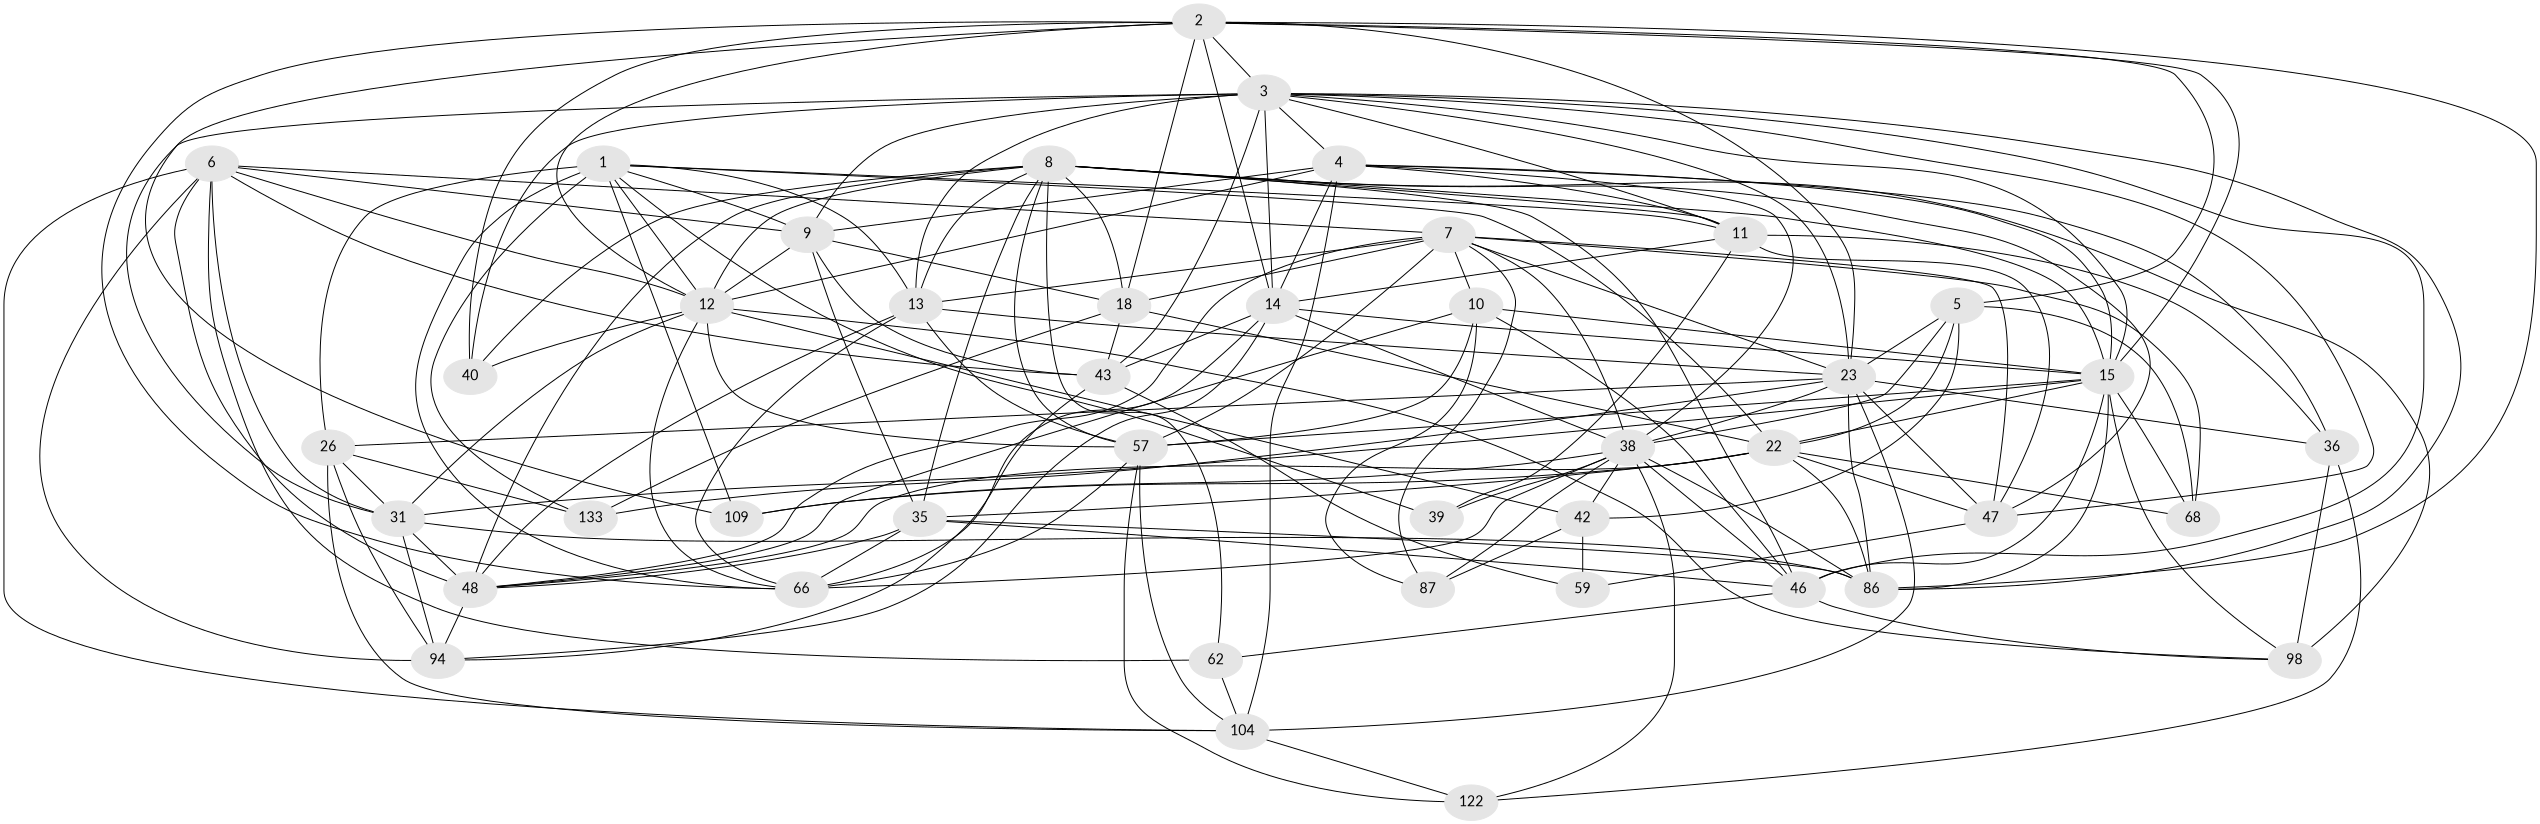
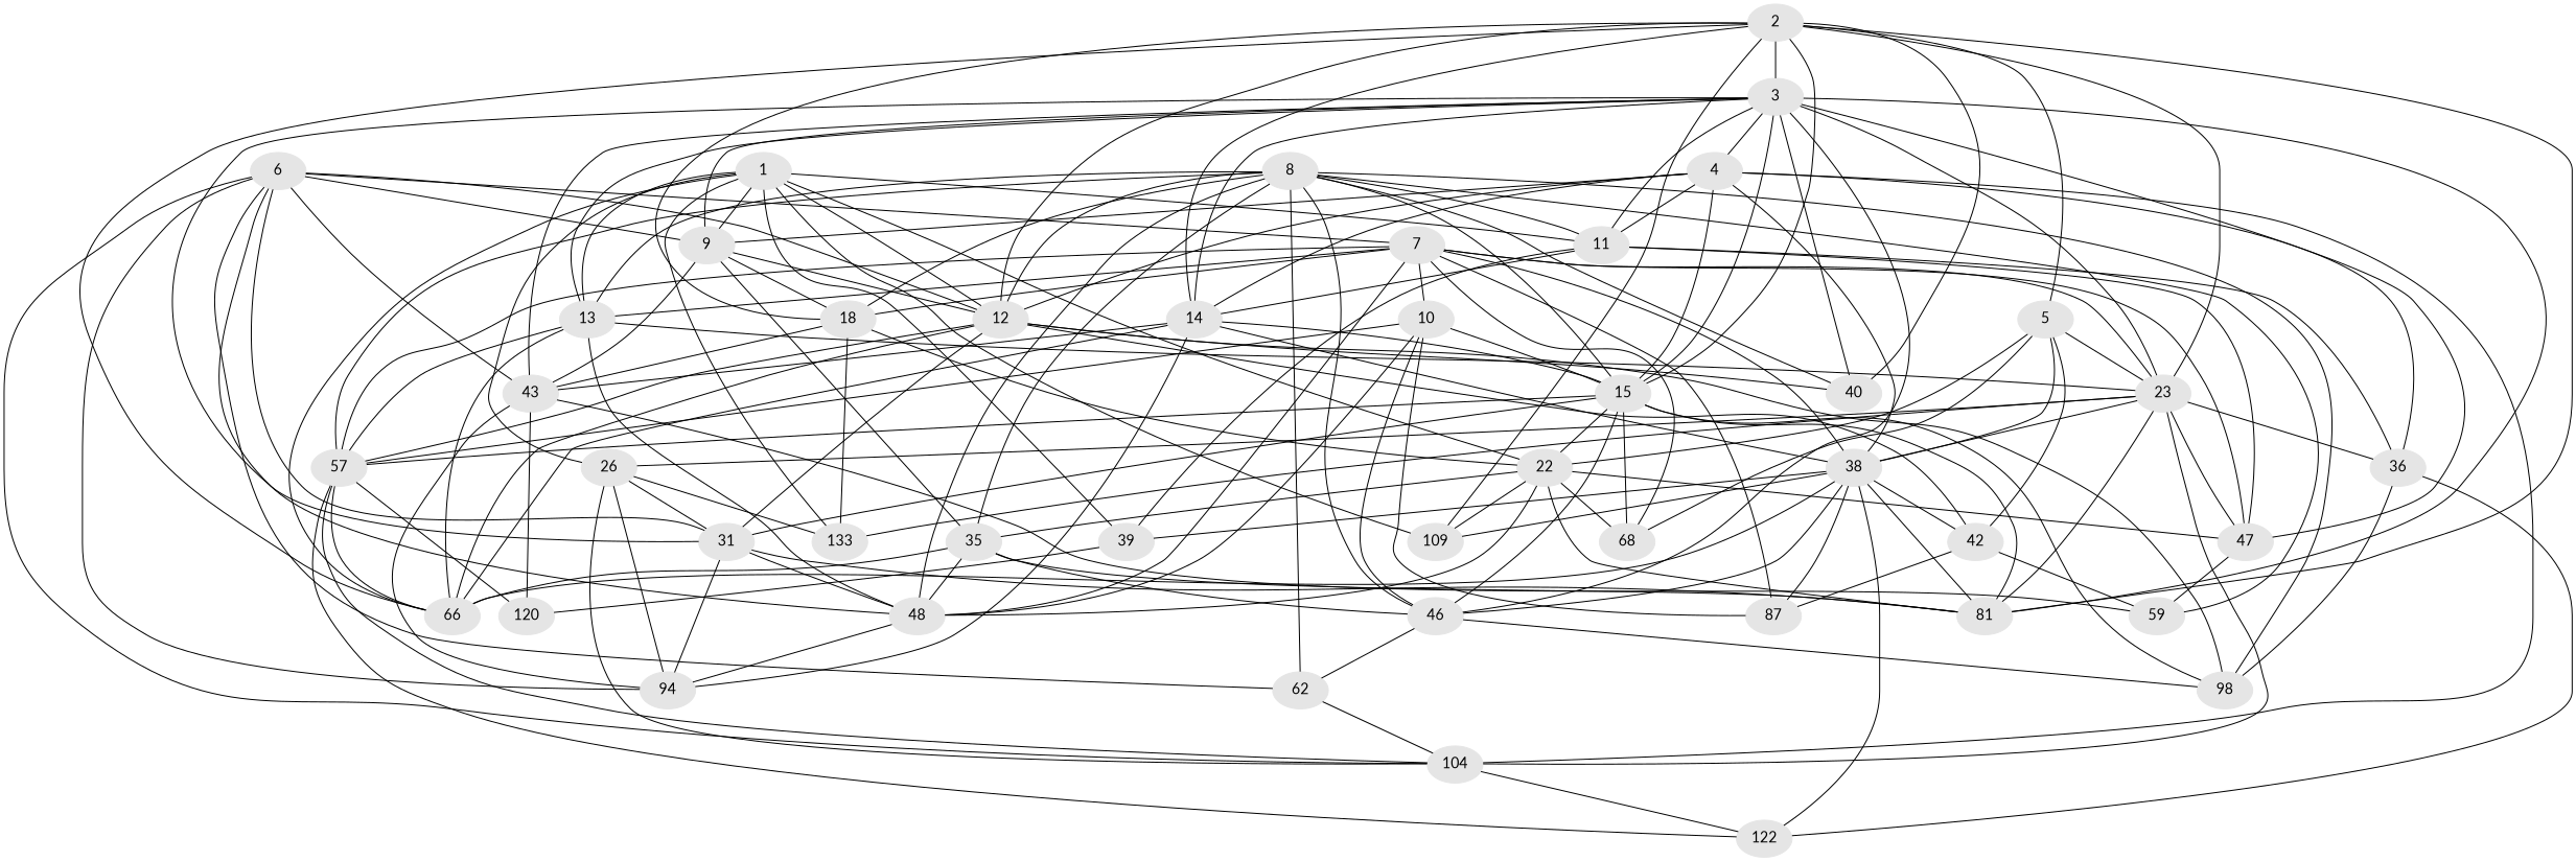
  graph {
    fontname=Lato
    node [color=gray90 fontname=Lato style=filled]
    edge [fontname=Lato]
    1 [super="+124+37"]
    9 [super="+64+105+106"]
    11 [super="+63+45"]
    12 [super="+29+16+71+118"]
    13 [super="+24+135+92"]
    22 [super="+141+95+82"]
    26 [super="+49+107"]
    39
    66 [super="+89+134+144"]
    109
    133
    18 [super="+52+90"]
    35 [super="+76+56"]
    43 [super="+108"]
    14 [super="+119+32+80"]
    47 [super="+96"]
    n17 [label=36 super="+140"]
    40 [super="+132"]
    31 [super="+50+44"]
    42 [super="+54"]
    57 [super="+100+61"]
    98 [super="+112"]
    23 [super="+34+113+28"]
    48 [super="+73+74"]
-   81 [super="+126+111" label=86]
+   81 [super="+126+111"]
    68
    104 [super="+139"]
    94 [super="+101"]
+   120
    2 [super="+20+36+86"]
    3 [super="+88+55"]
    5 [super="+25"]
    15 [super="+78+21+69+65"]
    4 [super="+83+91"]
    46 [super="+114"]
    38 [super="+77+60+72"]
    59
    62
    122
    87
    6 [super="+127+115+33"]
    7 [super="+51+121+129"]
    10 [super="+19"]
    8 [super="+27+41+17"]
    1 -- 9
    1 -- 11
    1 -- 12 [weight=2]
    1 -- 13
    1 -- 22
    1 -- 26
    1 -- 39
    1 -- 66 [weight=2]
    1 -- 109
    1 -- 133
    9 -- 12
    9 -- 18
    9 -- 35
    9 -- 43
    11 -- 39
    11 -- 14
    11 -- 47
    11 -- n17
    12 -- 66
    12 -- 40
    12 -- 31
    12 -- 42
    12 -- 57
    12 -- 98
    13 -- 66
    13 -- 57 [weight=2]
    13 -- 23
    13 -- 48
    22 -- 109
    22 -- 35 [weight=3]
    22 -- 47
    22 -- 48
    22 -- 81
    22 -- 68
    26 -- 133
    26 -- 31
    26 -- 104
    26 -- 94
+   39 -- 120
    18 -- 22
    18 -- 133
    18 -- 43
    35 -- 66
    35 -- 48
    35 -- 81
    35 -- 46
    43 -- 94
+   43 -- 120
    43 -- 59
    14 -- 66 [weight=2]
    14 -- 43
    14 -- 94
    14 -- 15
    14 -- 38
    47 -- 59
    n17 -- 98 [weight=2]
    n17 -- 122
    31 -- 48
    31 -- 81
    31 -- 94
    42 -- 59
    42 -- 87
    57 -- 66
    57 -- 104
+   57 -- 120 [weight=2]
    57 -- 122
    23 -- 26
    23 -- 133
    23 -- 47
    23 -- n17
    23 -- 81
    23 -- 104
    23 -- 38
    48 -- 94
    104 -- 122
    2 -- 12
    2 -- 66
    2 -- 109
    2 -- 18
    2 -- 14
    2 -- 40 [weight=2]
    2 -- 23
    2 -- 81
    2 -- 3 [weight=2]
    2 -- 5
    2 -- 15
    3 -- 9
    3 -- 11
    3 -- 13
    3 -- 43
    3 -- 14
    3 -- 47
    3 -- 40 [weight=2]
    3 -- 31
    3 -- 23
    3 -- 81
    3 -- 15
    3 -- 4
    3 -- 46
    5 -- 22
    5 -- 42
    5 -- 23
    5 -- 68
    5 -- 38
    15 -- 22
    15 -- 31
    15 -- 57 [weight=2]
    15 -- 98
    15 -- 81
    15 -- 68
    15 -- 46
    4 -- 9 [weight=2]
    4 -- 11
    4 -- 12 [weight=2]
    4 -- 14
    4 -- n17
    4 -- 104 [weight=2]
    4 -- 15
    4 -- 38
    46 -- 98
    46 -- 62
    38 -- 39
    38 -- 66
    38 -- 109
    38 -- 42 [weight=2]
    38 -- 81
    38 -- 46
    38 -- 122
    38 -- 87
    62 -- 104
    6 -- 9 [weight=2]
    6 -- 12
    6 -- 43
    6 -- 31
    6 -- 48
    6 -- 104
    6 -- 94
    6 -- 62
    6 -- 7
    7 -- 13 [weight=2]
    7 -- 18
    7 -- 47
    7 -- 57
    7 -- 23
    7 -- 48
    7 -- 68
    7 -- 38
    7 -- 87
    7 -- 10
    10 -- 57
    10 -- 48
    10 -- 15
    10 -- 46
    10 -- 87
    8 -- 11
    8 -- 12
    8 -- 13
    8 -- 18 [weight=2]
    8 -- 35
    8 -- 40
    8 -- 57 [weight=2]
    8 -- 98
    8 -- 48 [weight=2]
    8 -- 15
    8 -- 46
-   8 -- 47
+   8 -- 59
    8 -- 62
  }
